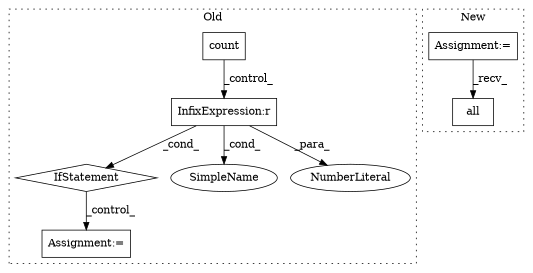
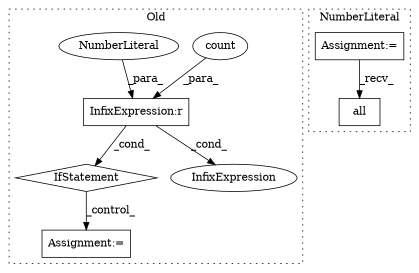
  digraph {
    node [a=32 l=1 shape=box]
-   n1 [l=7 label=count s=5796]
+   n1 [l=7 label=count s=5796 shape=ellipse]
    n2 [a=25 l="4,2" label=IfStatement s="5745,5808" shape=diamond]
-   n3 [a=42 label=SimpleName shape=ellipse l=""]
+   n3 [a=42 label=InfixExpression shape=ellipse l=""]
    n4 [a=7 label="Assignment:=" s=6982]
    n5 [a=27 l=4 label="InfixExpression:r" s=5803]
    n6 [a=34 label=NumberLiteral s=5807 shape=ellipse]
    n7 [l=5 label=all s=5847]
    n8 [a=7 label="Assignment:=" s=5194]
    subgraph cluster_1 {
      label=Old
      style=dotted
      n1
      n2
      n3
      n4
      n5
      n6
    }
    subgraph cluster_2 {
-     label=New
+     label=NumberLiteral
      style=dotted
      n7
      n8
    }
-   n1 -> n5 [label=_control_]
+   n1 -> n5 [label=_para_]
    n2 -> n4 [label=_control_]
    n5 -> n2 [label=_cond_]
    n5 -> n3 [label=_cond_]
-   n5 -> n6 [label=_para_]
+   n6 -> n5 [label=_para_]
    n8 -> n7 [label=_recv_]
  }
